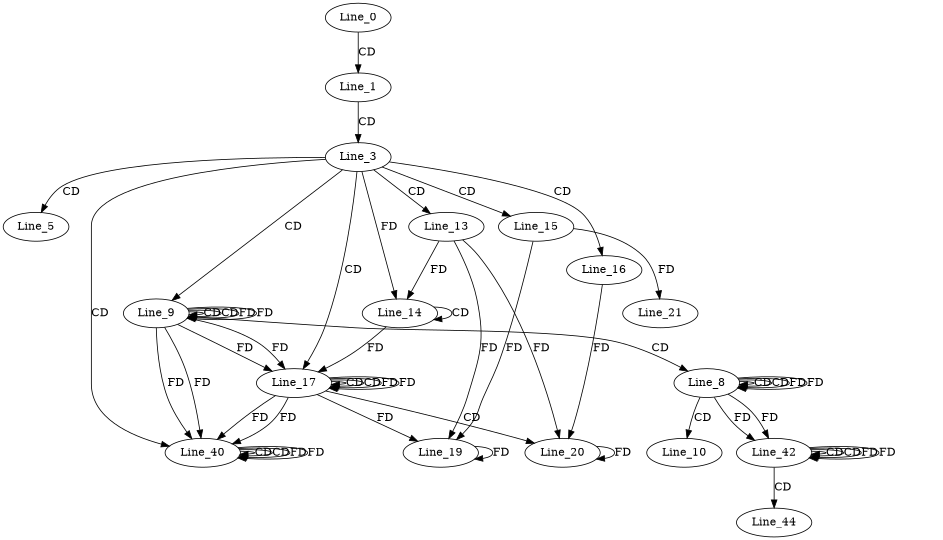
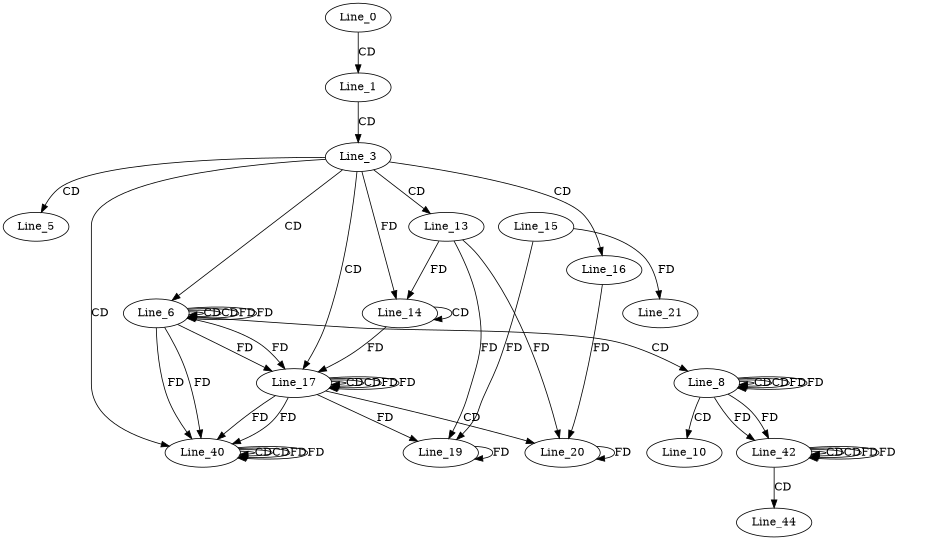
  digraph {
    Line_0
    Line_1
    Line_3
    Line_5
-   Line_6 [label=Line_9]
+   Line_6
    Line_13
    Line_14
    Line_15
    Line_16
    Line_17
    Line_40
    Line_8
    Line_19
    Line_20
    Line_21
    Line_10
    Line_42
    Line_44
    Line_0 -> Line_1 [label=CD]
    Line_1 -> Line_3 [label=CD]
    Line_3 -> Line_5 [label=CD]
    Line_3 -> Line_6 [label=CD]
    Line_3 -> Line_13 [label=CD]
    Line_3 -> Line_14 [label=FD]
-   Line_3 -> Line_15 [label=CD]
    Line_3 -> Line_16 [label=CD]
    Line_3 -> Line_17 [label=CD]
    Line_3 -> Line_40 [label=CD]
    Line_6 -> Line_6 [label=CD]
    Line_6 -> Line_6 [label=CD]
    Line_6 -> Line_6 [label=FD]
    Line_6 -> Line_6 [label=FD]
    Line_6 -> Line_17 [label=FD]
    Line_6 -> Line_17 [label=FD]
    Line_6 -> Line_40 [label=FD]
    Line_6 -> Line_40 [label=FD]
    Line_6 -> Line_8 [label=CD]
    Line_13 -> Line_14 [label=FD]
    Line_13 -> Line_19 [label=FD]
    Line_13 -> Line_20 [label=FD]
    Line_14 -> Line_14 [label=CD]
    Line_14 -> Line_17 [label=FD]
    Line_15 -> Line_19 [label=FD]
    Line_15 -> Line_21 [label=FD]
    Line_16 -> Line_20 [label=FD]
    Line_17 -> Line_17 [label=CD]
    Line_17 -> Line_17 [label=CD]
    Line_17 -> Line_17 [label=FD]
    Line_17 -> Line_17 [label=FD]
    Line_17 -> Line_40 [label=FD]
    Line_17 -> Line_40 [label=FD]
    Line_17 -> Line_19 [label=FD]
    Line_17 -> Line_20 [label=CD]
    Line_40 -> Line_40 [label=CD]
    Line_40 -> Line_40 [label=CD]
    Line_40 -> Line_40 [label=FD]
    Line_40 -> Line_40 [label=FD]
    Line_8 -> Line_8 [label=CD]
    Line_8 -> Line_8 [label=CD]
    Line_8 -> Line_8 [label=FD]
    Line_8 -> Line_8 [label=FD]
    Line_8 -> Line_10 [label=CD]
    Line_8 -> Line_42 [label=FD]
    Line_8 -> Line_42 [label=FD]
    Line_19 -> Line_19 [label=FD]
    Line_20 -> Line_20 [label=FD]
    Line_42 -> Line_42 [label=CD]
    Line_42 -> Line_42 [label=CD]
    Line_42 -> Line_42 [label=FD]
    Line_42 -> Line_42 [label=FD]
    Line_42 -> Line_44 [label=CD]
  }
